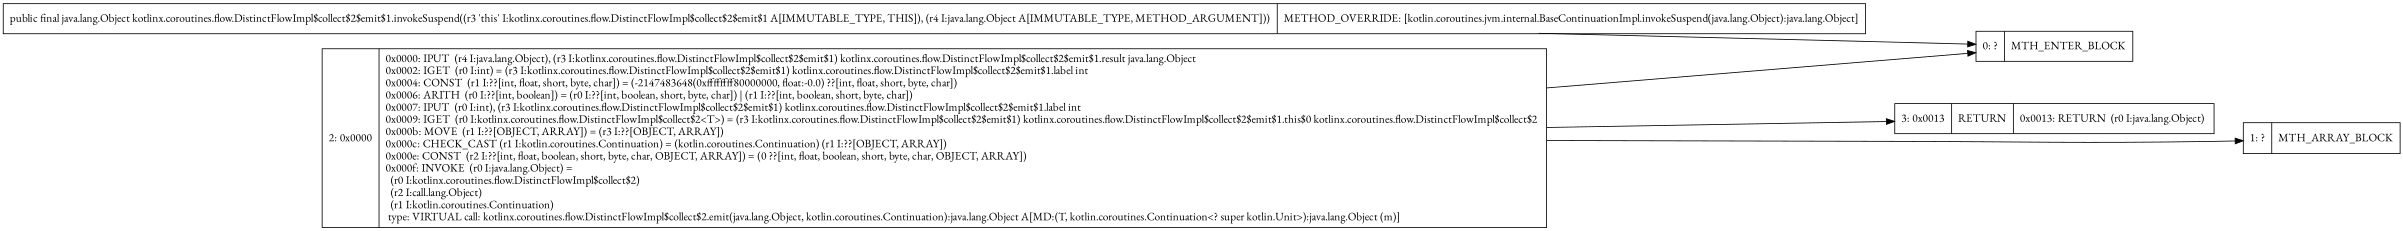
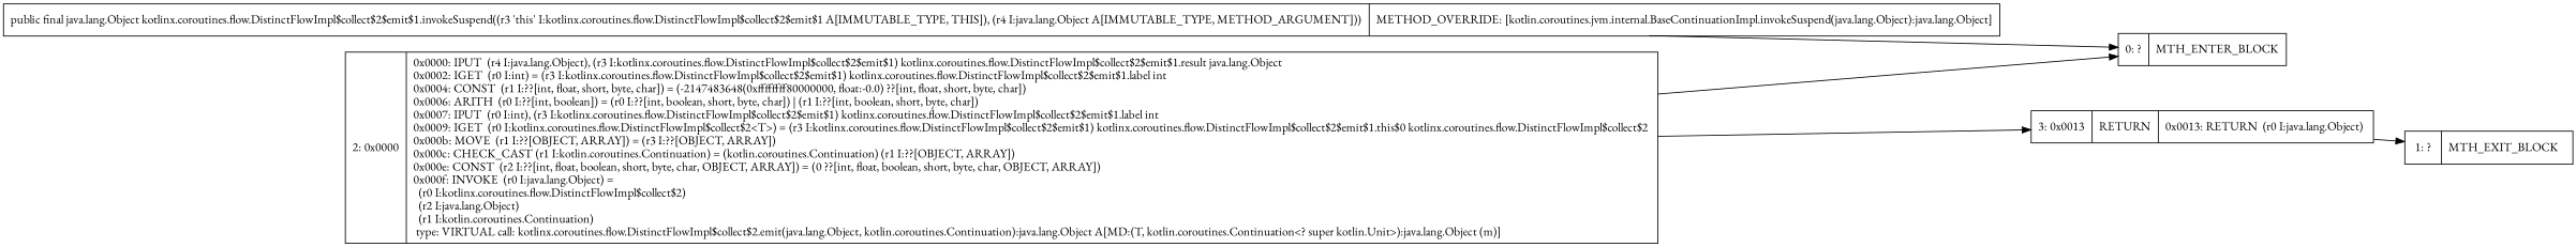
  digraph {
    fontname="EB Garamond"
    rankdir=LR
    node [fontname="EB Garamond" shape=record]
    edge [fontname="EB Garamond"]
    n1 [label="{0\:\ ?|MTH_ENTER_BLOCK\l}"]
-   n2 [label="{2\:\ 0x0000|0x0000: IPUT  (r4 I:java.lang.Object), (r3 I:kotlinx.coroutines.flow.DistinctFlowImpl$collect$2$emit$1) kotlinx.coroutines.flow.DistinctFlowImpl$collect$2$emit$1.result java.lang.Object \l0x0002: IGET  (r0 I:int) = (r3 I:kotlinx.coroutines.flow.DistinctFlowImpl$collect$2$emit$1) kotlinx.coroutines.flow.DistinctFlowImpl$collect$2$emit$1.label int \l0x0004: CONST  (r1 I:??[int, float, short, byte, char]) = (\-2147483648(0xffffffff80000000, float:\-0.0) ??[int, float, short, byte, char]) \l0x0006: ARITH  (r0 I:??[int, boolean]) = (r0 I:??[int, boolean, short, byte, char]) \| (r1 I:??[int, boolean, short, byte, char]) \l0x0007: IPUT  (r0 I:int), (r3 I:kotlinx.coroutines.flow.DistinctFlowImpl$collect$2$emit$1) kotlinx.coroutines.flow.DistinctFlowImpl$collect$2$emit$1.label int \l0x0009: IGET  (r0 I:kotlinx.coroutines.flow.DistinctFlowImpl$collect$2\<T\>) = (r3 I:kotlinx.coroutines.flow.DistinctFlowImpl$collect$2$emit$1) kotlinx.coroutines.flow.DistinctFlowImpl$collect$2$emit$1.this$0 kotlinx.coroutines.flow.DistinctFlowImpl$collect$2 \l0x000b: MOVE  (r1 I:??[OBJECT, ARRAY]) = (r3 I:??[OBJECT, ARRAY]) \l0x000c: CHECK_CAST (r1 I:kotlin.coroutines.Continuation) = (kotlin.coroutines.Continuation) (r1 I:??[OBJECT, ARRAY]) \l0x000e: CONST  (r2 I:??[int, float, boolean, short, byte, char, OBJECT, ARRAY]) = (0 ??[int, float, boolean, short, byte, char, OBJECT, ARRAY]) \l0x000f: INVOKE  (r0 I:java.lang.Object) = \l  (r0 I:kotlinx.coroutines.flow.DistinctFlowImpl$collect$2)\l  (r2 I:call.lang.Object)\l  (r1 I:kotlin.coroutines.Continuation)\l type: VIRTUAL call: kotlinx.coroutines.flow.DistinctFlowImpl$collect$2.emit(java.lang.Object, kotlin.coroutines.Continuation):java.lang.Object A[MD:(T, kotlin.coroutines.Continuation\<? super kotlin.Unit\>):java.lang.Object (m)]\l}"]
+   n2 [label="{2\:\ 0x0000|0x0000: IPUT  (r4 I:java.lang.Object), (r3 I:kotlinx.coroutines.flow.DistinctFlowImpl$collect$2$emit$1) kotlinx.coroutines.flow.DistinctFlowImpl$collect$2$emit$1.result java.lang.Object \l0x0002: IGET  (r0 I:int) = (r3 I:kotlinx.coroutines.flow.DistinctFlowImpl$collect$2$emit$1) kotlinx.coroutines.flow.DistinctFlowImpl$collect$2$emit$1.label int \l0x0004: CONST  (r1 I:??[int, float, short, byte, char]) = (\-2147483648(0xffffffff80000000, float:\-0.0) ??[int, float, short, byte, char]) \l0x0006: ARITH  (r0 I:??[int, boolean]) = (r0 I:??[int, boolean, short, byte, char]) \| (r1 I:??[int, boolean, short, byte, char]) \l0x0007: IPUT  (r0 I:int), (r3 I:kotlinx.coroutines.flow.DistinctFlowImpl$collect$2$emit$1) kotlinx.coroutines.flow.DistinctFlowImpl$collect$2$emit$1.label int \l0x0009: IGET  (r0 I:kotlinx.coroutines.flow.DistinctFlowImpl$collect$2\<T\>) = (r3 I:kotlinx.coroutines.flow.DistinctFlowImpl$collect$2$emit$1) kotlinx.coroutines.flow.DistinctFlowImpl$collect$2$emit$1.this$0 kotlinx.coroutines.flow.DistinctFlowImpl$collect$2 \l0x000b: MOVE  (r1 I:??[OBJECT, ARRAY]) = (r3 I:??[OBJECT, ARRAY]) \l0x000c: CHECK_CAST (r1 I:kotlin.coroutines.Continuation) = (kotlin.coroutines.Continuation) (r1 I:??[OBJECT, ARRAY]) \l0x000e: CONST  (r2 I:??[int, float, boolean, short, byte, char, OBJECT, ARRAY]) = (0 ??[int, float, boolean, short, byte, char, OBJECT, ARRAY]) \l0x000f: INVOKE  (r0 I:java.lang.Object) = \l  (r0 I:kotlinx.coroutines.flow.DistinctFlowImpl$collect$2)\l  (r2 I:java.lang.Object)\l  (r1 I:kotlin.coroutines.Continuation)\l type: VIRTUAL call: kotlinx.coroutines.flow.DistinctFlowImpl$collect$2.emit(java.lang.Object, kotlin.coroutines.Continuation):java.lang.Object A[MD:(T, kotlin.coroutines.Continuation\<? super kotlin.Unit\>):java.lang.Object (m)]\l}"]
    n3 [label="{3\:\ 0x0013|RETURN\l|0x0013: RETURN  (r0 I:java.lang.Object) \l}"]
-   n4 [label="{1\:\ ?|MTH_ARRAY_BLOCK\l}"]
+   n4 [label="{1\:\ ?|MTH_EXIT_BLOCK\l}"]
    n5 [label="{public final java.lang.Object kotlinx.coroutines.flow.DistinctFlowImpl$collect$2$emit$1.invokeSuspend((r3 'this' I:kotlinx.coroutines.flow.DistinctFlowImpl$collect$2$emit$1 A[IMMUTABLE_TYPE, THIS]), (r4 I:java.lang.Object A[IMMUTABLE_TYPE, METHOD_ARGUMENT]))  | METHOD_OVERRIDE: [kotlin.coroutines.jvm.internal.BaseContinuationImpl.invokeSuspend(java.lang.Object):java.lang.Object]\l}"]
    n2 -> n1
    n2 -> n3
-   n2 -> n4
+   n3 -> n4
    n5 -> n1
  }
